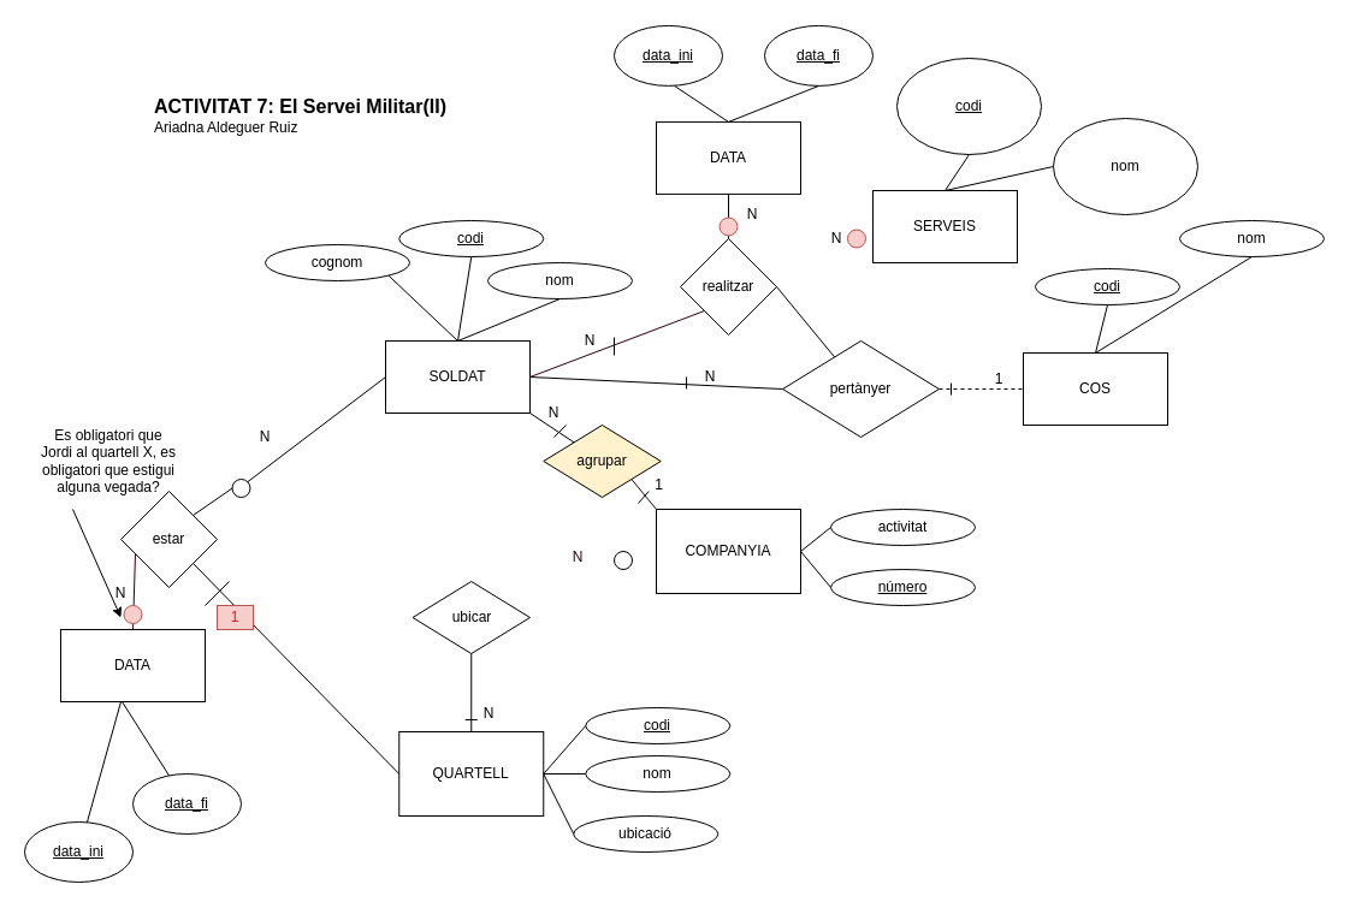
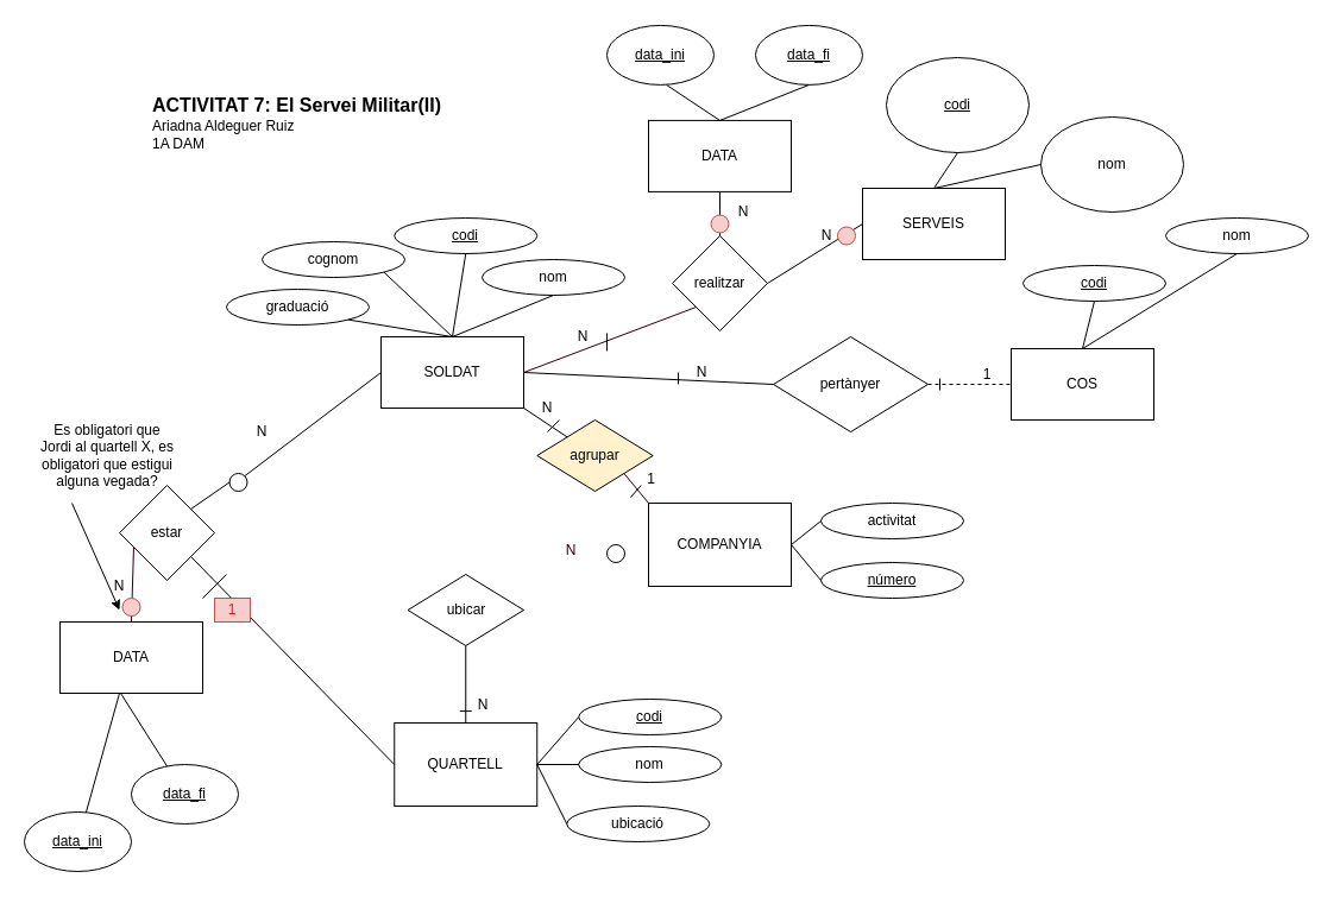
  <mxCell id="0" />
  <mxCell id="1" parent="0" />
  <mxCell id="2" value="SOLDAT" style="rounded=0;whiteSpace=wrap;html=1;" parent="1" vertex="1"><mxGeometry x="320" y="283" width="120" height="60" as="geometry" /></mxCell>
  <mxCell id="3" value="COS" style="rounded=0;whiteSpace=wrap;html=1;" parent="1" vertex="1"><mxGeometry x="850" y="293" width="120" height="60" as="geometry" /></mxCell>
  <mxCell id="4" value="COMPANYIA" style="rounded=0;whiteSpace=wrap;html=1;" parent="1" vertex="1"><mxGeometry x="545" y="423" width="120" height="70" as="geometry" /></mxCell>
  <mxCell id="5" value="pertànyer" style="rhombus;whiteSpace=wrap;html=1;" parent="1" vertex="1"><mxGeometry x="650" y="283" width="130" height="80" as="geometry" /></mxCell>
  <mxCell id="6" value="" style="endArrow=none;html=1;entryX=0;entryY=0.5;entryDx=0;entryDy=0;exitX=1;exitY=0.5;exitDx=0;exitDy=0;" parent="1" source="2" target="5" edge="1"><mxGeometry width="50" height="50" relative="1" as="geometry"><mxPoint x="580" y="563" as="sourcePoint" /><mxPoint x="630" y="513" as="targetPoint" /></mxGeometry></mxCell>
  <mxCell id="7" value="" style="endArrow=none;html=1;entryX=0;entryY=0.5;entryDx=0;entryDy=0;exitX=1;exitY=0.5;exitDx=0;exitDy=0;dashed=1;" parent="1" source="5" target="3" edge="1"><mxGeometry width="50" height="50" relative="1" as="geometry"><mxPoint x="615" y="363" as="sourcePoint" /><mxPoint x="615" y="433" as="targetPoint" /></mxGeometry></mxCell>
  <mxCell id="8" value="nom" style="ellipse;whiteSpace=wrap;html=1;" parent="1" vertex="1"><mxGeometry x="405" y="218" width="120" height="30" as="geometry" /></mxCell>
  <mxCell id="9" value="&lt;u&gt;codi&lt;/u&gt;" style="ellipse;whiteSpace=wrap;html=1;" parent="1" vertex="1"><mxGeometry x="331.25" y="183" width="120" height="30" as="geometry" /></mxCell>
  <mxCell id="10" value="cognom" style="ellipse;whiteSpace=wrap;html=1;" parent="1" vertex="1"><mxGeometry x="220" y="203" width="120" height="30" as="geometry" /></mxCell>
+ <mxCell id="11" value="graduació" style="ellipse;whiteSpace=wrap;html=1;" parent="1" vertex="1"><mxGeometry x="190" y="243" width="120" height="30" as="geometry" /></mxCell>
  <mxCell id="12" value="&lt;u&gt;codi&lt;/u&gt;" style="ellipse;whiteSpace=wrap;html=1;" parent="1" vertex="1"><mxGeometry x="860" y="223" width="120" height="30" as="geometry" /></mxCell>
  <mxCell id="13" value="nom" style="ellipse;whiteSpace=wrap;html=1;" parent="1" vertex="1"><mxGeometry x="980" y="183" width="120" height="30" as="geometry" /></mxCell>
  <mxCell id="14" value="activitat" style="ellipse;whiteSpace=wrap;html=1;" parent="1" vertex="1"><mxGeometry x="690" y="423" width="120" height="30" as="geometry" /></mxCell>
  <mxCell id="15" value="&lt;u&gt;número&lt;/u&gt;" style="ellipse;whiteSpace=wrap;html=1;" parent="1" vertex="1"><mxGeometry x="690" y="473" width="120" height="30" as="geometry" /></mxCell>
  <mxCell id="16" value="" style="endArrow=none;html=1;entryX=0;entryY=0.5;entryDx=0;entryDy=0;exitX=1;exitY=0.5;exitDx=0;exitDy=0;" parent="1" source="4" target="14" edge="1"><mxGeometry width="50" height="50" relative="1" as="geometry"><mxPoint x="615" y="363" as="sourcePoint" /><mxPoint x="615" y="433" as="targetPoint" /></mxGeometry></mxCell>
  <mxCell id="17" value="" style="endArrow=none;html=1;entryX=0;entryY=0.5;entryDx=0;entryDy=0;exitX=1;exitY=0.5;exitDx=0;exitDy=0;" parent="1" source="4" target="15" edge="1"><mxGeometry width="50" height="50" relative="1" as="geometry"><mxPoint x="625" y="373" as="sourcePoint" /><mxPoint x="625" y="443" as="targetPoint" /></mxGeometry></mxCell>
  <mxCell id="18" value="" style="endArrow=none;html=1;entryX=0.5;entryY=0;entryDx=0;entryDy=0;exitX=0.5;exitY=1;exitDx=0;exitDy=0;" parent="1" source="12" target="3" edge="1"><mxGeometry width="50" height="50" relative="1" as="geometry"><mxPoint x="849.5" y="253" as="sourcePoint" /><mxPoint x="849.5" y="323" as="targetPoint" /></mxGeometry></mxCell>
  <mxCell id="19" value="" style="endArrow=none;html=1;entryX=0.5;entryY=1;entryDx=0;entryDy=0;" parent="1" target="13" edge="1"><mxGeometry width="50" height="50" relative="1" as="geometry"><mxPoint x="910" y="293" as="sourcePoint" /><mxPoint x="829.5" y="353" as="targetPoint" /></mxGeometry></mxCell>
  <mxCell id="20" value="" style="endArrow=none;html=1;entryX=0.5;entryY=1;entryDx=0;entryDy=0;exitX=0.5;exitY=0;exitDx=0;exitDy=0;" parent="1" source="2" target="8" edge="1"><mxGeometry width="50" height="50" relative="1" as="geometry"><mxPoint x="615" y="363" as="sourcePoint" /><mxPoint x="615" y="433" as="targetPoint" /></mxGeometry></mxCell>
  <mxCell id="21" value="" style="endArrow=none;html=1;entryX=0.5;entryY=1;entryDx=0;entryDy=0;exitX=0.5;exitY=0;exitDx=0;exitDy=0;" parent="1" source="2" target="9" edge="1"><mxGeometry width="50" height="50" relative="1" as="geometry"><mxPoint x="390" y="283" as="sourcePoint" /><mxPoint x="625" y="443" as="targetPoint" /></mxGeometry></mxCell>
  <mxCell id="22" value="" style="endArrow=none;html=1;entryX=1;entryY=1;entryDx=0;entryDy=0;exitX=0.5;exitY=0;exitDx=0;exitDy=0;" parent="1" source="2" target="10" edge="1"><mxGeometry width="50" height="50" relative="1" as="geometry"><mxPoint x="635" y="383" as="sourcePoint" /><mxPoint x="635" y="453" as="targetPoint" /></mxGeometry></mxCell>
+ <mxCell id="23" value="" style="endArrow=none;html=1;entryX=1;entryY=1;entryDx=0;entryDy=0;exitX=0.5;exitY=0;exitDx=0;exitDy=0;" parent="1" source="2" target="11" edge="1"><mxGeometry width="50" height="50" relative="1" as="geometry"><mxPoint x="410" y="283" as="sourcePoint" /><mxPoint x="645" y="463" as="targetPoint" /></mxGeometry></mxCell>
  <mxCell id="24" value="ubicar" style="rhombus;whiteSpace=wrap;html=1;" parent="1" vertex="1"><mxGeometry x="342.5" y="483" width="97.5" height="60" as="geometry" /></mxCell>
  <mxCell id="25" value="QUARTELL" style="rounded=0;whiteSpace=wrap;html=1;" parent="1" vertex="1"><mxGeometry x="331.25" y="608" width="120" height="70" as="geometry" /></mxCell>
  <mxCell id="26" value="" style="endArrow=none;html=1;entryX=0.5;entryY=0;entryDx=0;entryDy=0;" parent="1" target="25" edge="1"><mxGeometry width="50" height="50" relative="1" as="geometry"><mxPoint x="391.25" y="543" as="sourcePoint" /><mxPoint x="511.25" y="558" as="targetPoint" /></mxGeometry></mxCell>
  <mxCell id="27" value="&lt;u&gt;codi&lt;/u&gt;" style="ellipse;whiteSpace=wrap;html=1;" parent="1" vertex="1"><mxGeometry x="486.25" y="588" width="120" height="30" as="geometry" /></mxCell>
  <mxCell id="28" value="nom" style="ellipse;whiteSpace=wrap;html=1;" parent="1" vertex="1"><mxGeometry x="486.25" y="628" width="120" height="30" as="geometry" /></mxCell>
  <mxCell id="29" value="ubicació" style="ellipse;whiteSpace=wrap;html=1;" parent="1" vertex="1"><mxGeometry x="476.25" y="678" width="120" height="30" as="geometry" /></mxCell>
  <mxCell id="30" value="" style="endArrow=none;html=1;entryX=0;entryY=0.5;entryDx=0;entryDy=0;exitX=1;exitY=0.5;exitDx=0;exitDy=0;" parent="1" source="25" target="27" edge="1"><mxGeometry width="50" height="50" relative="1" as="geometry"><mxPoint x="521.25" y="573" as="sourcePoint" /><mxPoint x="316.25" y="573" as="targetPoint" /></mxGeometry></mxCell>
  <mxCell id="31" value="" style="endArrow=none;html=1;entryX=0;entryY=0.5;entryDx=0;entryDy=0;exitX=1;exitY=0.5;exitDx=0;exitDy=0;" parent="1" source="25" target="28" edge="1"><mxGeometry width="50" height="50" relative="1" as="geometry"><mxPoint x="531.25" y="583" as="sourcePoint" /><mxPoint x="326.25" y="583" as="targetPoint" /></mxGeometry></mxCell>
  <mxCell id="32" value="" style="endArrow=none;html=1;entryX=1;entryY=0.5;entryDx=0;entryDy=0;exitX=0;exitY=0.5;exitDx=0;exitDy=0;" parent="1" source="29" target="25" edge="1"><mxGeometry width="50" height="50" relative="1" as="geometry"><mxPoint x="541.25" y="593" as="sourcePoint" /><mxPoint x="336.25" y="593" as="targetPoint" /></mxGeometry></mxCell>
  <mxCell id="33" value="N" style="text;html=1;strokeColor=none;fillColor=none;align=center;verticalAlign=middle;whiteSpace=wrap;rounded=0;" parent="1" vertex="1"><mxGeometry x="386.25" y="583" width="40" height="20" as="geometry" /></mxCell>
  <mxCell id="34" value="" style="endArrow=none;html=1;" parent="1" edge="1"><mxGeometry width="50" height="50" relative="1" as="geometry"><mxPoint x="386.25" y="598" as="sourcePoint" /><mxPoint x="396.25" y="598" as="targetPoint" /></mxGeometry></mxCell>
  <mxCell id="35" value="&lt;font color=&quot;#33001a&quot;&gt;N&lt;/font&gt;" style="text;html=1;strokeColor=none;fillColor=none;align=center;verticalAlign=middle;whiteSpace=wrap;rounded=0;" parent="1" vertex="1"><mxGeometry x="460" y="453" width="40" height="20" as="geometry" /></mxCell>
  <mxCell id="36" value="N" style="text;html=1;strokeColor=none;fillColor=none;align=center;verticalAlign=middle;whiteSpace=wrap;rounded=0;" parent="1" vertex="1"><mxGeometry x="570" y="303" width="40" height="20" as="geometry" /></mxCell>
  <mxCell id="37" value="" style="endArrow=none;html=1;" parent="1" edge="1"><mxGeometry width="50" height="50" relative="1" as="geometry"><mxPoint x="570" y="323" as="sourcePoint" /><mxPoint x="570" y="313" as="targetPoint" /></mxGeometry></mxCell>
  <mxCell id="38" value="" style="endArrow=none;html=1;" parent="1" edge="1"><mxGeometry width="50" height="50" relative="1" as="geometry"><mxPoint x="790" y="328" as="sourcePoint" /><mxPoint x="790" y="318" as="targetPoint" /></mxGeometry></mxCell>
  <mxCell id="39" value="&lt;b style=&quot;font-size: 16px&quot;&gt;ACTIVITAT 7: El Servei Militar(II)&lt;/b&gt;" style="text;html=1;strokeColor=none;fillColor=none;align=left;verticalAlign=middle;whiteSpace=wrap;rounded=0;fontSize=16;" parent="1" vertex="1"><mxGeometry x="126.25" y="83" width="260" height="10" as="geometry" /></mxCell>
  <mxCell id="40" value="Ariadna Aldeguer Ruiz" style="text;html=1;strokeColor=none;fillColor=none;align=left;verticalAlign=middle;whiteSpace=wrap;rounded=0;" parent="1" vertex="1"><mxGeometry x="126.25" y="100.91" width="200" height="10" as="geometry" /></mxCell>
+ <mxCell id="41" value="1A DAM" style="text;html=1;strokeColor=none;fillColor=none;align=left;verticalAlign=middle;whiteSpace=wrap;rounded=0;" parent="1" vertex="1"><mxGeometry x="126.25" y="110.91" width="70" height="20" as="geometry" /></mxCell>
  <mxCell id="42" value="" style="endArrow=none;html=1;entryX=1;entryY=1;entryDx=0;entryDy=0;fillColor=#d5e8d4;startArrow=none;startFill=0;endSize=7;strokeWidth=1;startSize=9;" parent="1" source="43" target="2" edge="1"><mxGeometry width="50" height="50" relative="1" as="geometry"><mxPoint x="470" y="373" as="sourcePoint" /><mxPoint x="590" y="573" as="targetPoint" /></mxGeometry></mxCell>
  <mxCell id="43" value="agrupar" style="rhombus;whiteSpace=wrap;html=1;fillColor=#fff2cc;" parent="1" vertex="1"><mxGeometry x="451.25" y="353" width="97.5" height="60" as="geometry" /></mxCell>
  <mxCell id="44" value="" style="endArrow=none;html=1;entryX=1;entryY=1;entryDx=0;entryDy=0;fillColor=#d5e8d4;exitX=0;exitY=0;exitDx=0;exitDy=0;strokeColor=#33001A;" parent="1" source="4" target="43" edge="1"><mxGeometry width="50" height="50" relative="1" as="geometry"><mxPoint x="480" y="383" as="sourcePoint" /><mxPoint x="450" y="353" as="targetPoint" /></mxGeometry></mxCell>
  <mxCell id="45" value="N" style="text;html=1;fillColor=none;align=center;verticalAlign=middle;whiteSpace=wrap;rounded=0;" parent="1" vertex="1"><mxGeometry x="440" y="333" width="40" height="20" as="geometry" /></mxCell>
  <mxCell id="46" value="1" style="text;html=1;strokeColor=none;fillColor=none;align=center;verticalAlign=middle;whiteSpace=wrap;rounded=0;" parent="1" vertex="1"><mxGeometry x="525" y="393" width="45" height="20" as="geometry" /></mxCell>
  <mxCell id="47" value="" style="endArrow=none;html=1;" parent="1" edge="1"><mxGeometry width="50" height="50" relative="1" as="geometry"><mxPoint x="470" y="353" as="sourcePoint" /><mxPoint x="460" y="363" as="targetPoint" /></mxGeometry></mxCell>
  <mxCell id="48" value="" style="endArrow=none;html=1;" parent="1" edge="1"><mxGeometry width="50" height="50" relative="1" as="geometry"><mxPoint x="538.75" y="408" as="sourcePoint" /><mxPoint x="530" y="418" as="targetPoint" /></mxGeometry></mxCell>
  <mxCell id="49" value="1" style="text;html=1;strokeColor=none;fillColor=none;align=center;verticalAlign=middle;whiteSpace=wrap;rounded=0;" parent="1" vertex="1"><mxGeometry x="810" y="305" width="40" height="20" as="geometry" /></mxCell>
  <mxCell id="50" value="estar" style="rhombus;whiteSpace=wrap;html=1;" parent="1" vertex="1"><mxGeometry x="100" y="408" width="80" height="80" as="geometry" /></mxCell>
  <mxCell id="51" value="" style="endArrow=none;html=1;entryX=1;entryY=0;entryDx=0;entryDy=0;fillColor=#d5e8d4;startArrow=none;startFill=0;endSize=7;strokeWidth=1;startSize=9;exitX=0;exitY=0.5;exitDx=0;exitDy=0;" parent="1" source="56" target="50" edge="1"><mxGeometry width="50" height="50" relative="1" as="geometry"><mxPoint x="486.6" y="377.4" as="sourcePoint" /><mxPoint x="450" y="353" as="targetPoint" /></mxGeometry></mxCell>
  <mxCell id="52" value="" style="endArrow=none;html=1;entryX=1;entryY=1;entryDx=0;entryDy=0;fillColor=#d5e8d4;startArrow=none;startFill=0;endSize=7;strokeWidth=1;startSize=9;exitX=0;exitY=0.5;exitDx=0;exitDy=0;" parent="1" source="25" target="50" edge="1"><mxGeometry width="50" height="50" relative="1" as="geometry"><mxPoint x="496.6" y="387.4" as="sourcePoint" /><mxPoint x="460" y="363" as="targetPoint" /></mxGeometry></mxCell>
  <mxCell id="53" value="&lt;font color=&quot;#ff0f0f&quot;&gt;1&lt;/font&gt;" style="text;html=1;strokeColor=#b85450;fillColor=#f8cecc;align=center;verticalAlign=middle;whiteSpace=wrap;rounded=0;" parent="1" vertex="1"><mxGeometry x="180" y="503" width="30" height="20" as="geometry" /></mxCell>
  <mxCell id="54" value="N" style="text;html=1;strokeColor=none;fillColor=none;align=center;verticalAlign=middle;whiteSpace=wrap;rounded=0;" parent="1" vertex="1"><mxGeometry x="200" y="353" width="40" height="20" as="geometry" /></mxCell>
  <mxCell id="55" value="" style="endArrow=none;html=1;" parent="1" edge="1"><mxGeometry width="50" height="50" relative="1" as="geometry"><mxPoint x="170" y="503" as="sourcePoint" /><mxPoint x="190" y="483" as="targetPoint" /></mxGeometry></mxCell>
  <mxCell id="56" value="" style="ellipse;whiteSpace=wrap;html=1;aspect=fixed;" parent="1" vertex="1"><mxGeometry x="192.5" y="398" width="15" height="15" as="geometry" /></mxCell>
  <mxCell id="57" value="" style="endArrow=none;html=1;entryX=1;entryY=0;entryDx=0;entryDy=0;fillColor=#d5e8d4;startArrow=none;startFill=0;endSize=7;strokeWidth=1;startSize=9;exitX=0;exitY=0.5;exitDx=0;exitDy=0;" parent="1" source="2" target="56" edge="1"><mxGeometry width="50" height="50" relative="1" as="geometry"><mxPoint x="320" y="313" as="sourcePoint" /><mxPoint x="160" y="428" as="targetPoint" /></mxGeometry></mxCell>
  <mxCell id="58" style="edgeStyle=orthogonalEdgeStyle;rounded=0;orthogonalLoop=1;jettySize=auto;html=1;exitX=0.5;exitY=1;exitDx=0;exitDy=0;startArrow=none;startFill=0;startSize=9;endSize=7;strokeColor=#FF2C14;strokeWidth=1;" parent="1" source="33" target="33" edge="1"><mxGeometry relative="1" as="geometry" /></mxCell>
  <mxCell id="59" value="DATA" style="rounded=0;whiteSpace=wrap;html=1;" parent="1" vertex="1"><mxGeometry x="50" y="523" width="120" height="60" as="geometry" /></mxCell>
  <mxCell id="60" value="&lt;u&gt;data_ini&lt;/u&gt;" style="ellipse;whiteSpace=wrap;html=1;" parent="1" vertex="1"><mxGeometry y="683" width="90" height="50" as="geometry" x="20" /></mxCell>
  <mxCell id="61" value="&lt;u&gt;data_fi&lt;/u&gt;" style="ellipse;whiteSpace=wrap;html=1;" parent="1" vertex="1"><mxGeometry x="110" y="643" width="90" height="50" as="geometry" /></mxCell>
  <mxCell id="62" value="" style="endArrow=none;html=1;exitX=0.425;exitY=1;exitDx=0;exitDy=0;exitPerimeter=0;" parent="1" source="59" target="61" edge="1"><mxGeometry width="50" height="50" relative="1" as="geometry"><mxPoint x="360" y="753" as="sourcePoint" /><mxPoint x="360" y="788" as="targetPoint" /></mxGeometry></mxCell>
  <mxCell id="63" value="" style="endArrow=none;html=1;" parent="1" target="60" edge="1"><mxGeometry width="50" height="50" relative="1" as="geometry"><mxPoint x="100" y="583" as="sourcePoint" /><mxPoint x="370" y="798" as="targetPoint" /></mxGeometry></mxCell>
  <mxCell id="64" value="" style="endArrow=none;html=1;strokeColor=#33001A;entryX=0.15;entryY=0.646;entryDx=0;entryDy=0;exitX=0.5;exitY=0;exitDx=0;exitDy=0;entryPerimeter=0;" parent="1" source="59" target="50" edge="1"><mxGeometry width="50" height="50" relative="1" as="geometry"><mxPoint x="440" y="573" as="sourcePoint" /><mxPoint x="490" y="523" as="targetPoint" /></mxGeometry></mxCell>
  <mxCell id="65" value="N" style="text;html=1;strokeColor=none;fillColor=none;align=center;verticalAlign=middle;whiteSpace=wrap;rounded=0;" parent="1" vertex="1"><mxGeometry x="80" y="483" width="40" height="20" as="geometry" /></mxCell>
  <mxCell id="66" value="SERVEIS" style="rounded=0;whiteSpace=wrap;html=1;" parent="1" vertex="1"><mxGeometry x="725" y="158" width="120" height="60" as="geometry" /></mxCell>
  <mxCell id="67" value="&lt;u&gt;codi&lt;/u&gt;" style="ellipse;whiteSpace=wrap;html=1;" parent="1" vertex="1"><mxGeometry x="745" y="48" width="120" height="80" as="geometry" /></mxCell>
  <mxCell id="68" value="nom" style="ellipse;whiteSpace=wrap;html=1;" parent="1" vertex="1"><mxGeometry x="875" y="98" width="120" height="80" as="geometry" /></mxCell>
  <mxCell id="69" value="" style="endArrow=none;html=1;entryX=0.5;entryY=0;entryDx=0;entryDy=0;exitX=0.5;exitY=1;exitDx=0;exitDy=0;" parent="1" source="67" target="66" edge="1"><mxGeometry width="50" height="50" relative="1" as="geometry"><mxPoint x="725" y="418" as="sourcePoint" /><mxPoint x="775" y="368" as="targetPoint" /></mxGeometry></mxCell>
  <mxCell id="70" value="" style="endArrow=none;html=1;exitX=0;exitY=0.5;exitDx=0;exitDy=0;" parent="1" source="68" edge="1"><mxGeometry width="50" height="50" relative="1" as="geometry"><mxPoint x="815" y="138" as="sourcePoint" /><mxPoint x="785" y="158" as="targetPoint" /></mxGeometry></mxCell>
  <mxCell id="71" value="realitzar" style="rhombus;whiteSpace=wrap;html=1;" parent="1" vertex="1"><mxGeometry x="565" y="198" width="80" height="80" as="geometry" /></mxCell>
- <mxCell id="72" value="" style="endArrow=none;html=1;exitX=1;exitY=0.5;exitDx=0;exitDy=0;" parent="1" source="71" target="5" edge="1"><mxGeometry width="50" height="50" relative="1" as="geometry"><mxPoint x="565" y="188" as="sourcePoint" /><mxPoint x="495" y="198" as="targetPoint" /></mxGeometry></mxCell>
+ <mxCell id="72" value="" style="endArrow=none;html=1;entryX=0;entryY=0.5;entryDx=0;entryDy=0;exitX=1;exitY=0.5;exitDx=0;exitDy=0;" parent="1" source="71" target="66" edge="1"><mxGeometry width="50" height="50" relative="1" as="geometry"><mxPoint x="565" y="188" as="sourcePoint" /><mxPoint x="495" y="198" as="targetPoint" /></mxGeometry></mxCell>
  <mxCell id="73" value="N" style="text;html=1;strokeColor=none;fillColor=none;align=center;verticalAlign=middle;whiteSpace=wrap;rounded=0;" parent="1" vertex="1"><mxGeometry x="675" y="188" width="40" height="20" as="geometry" /></mxCell>
  <mxCell id="74" value="DATA" style="rounded=0;whiteSpace=wrap;html=1;" parent="1" vertex="1"><mxGeometry x="545" y="100.91" width="120" height="60" as="geometry" /></mxCell>
  <mxCell id="75" value="&lt;u&gt;data_fi&lt;/u&gt;" style="ellipse;whiteSpace=wrap;html=1;" parent="1" vertex="1"><mxGeometry x="635" y="20.91" width="90" height="50" as="geometry" /></mxCell>
  <mxCell id="76" value="" style="endArrow=none;html=1;entryX=0.5;entryY=1;entryDx=0;entryDy=0;exitX=0.5;exitY=0;exitDx=0;exitDy=0;" parent="1" source="74" edge="1"><mxGeometry width="50" height="50" relative="1" as="geometry"><mxPoint x="815" y="180.91" as="sourcePoint" /><mxPoint x="560" y="70.91" as="targetPoint" /></mxGeometry></mxCell>
  <mxCell id="77" value="" style="endArrow=none;html=1;entryX=0.5;entryY=1;entryDx=0;entryDy=0;" parent="1" target="75" edge="1"><mxGeometry width="50" height="50" relative="1" as="geometry"><mxPoint x="605" y="100.91" as="sourcePoint" /><mxPoint x="570" y="80.91" as="targetPoint" /></mxGeometry></mxCell>
  <mxCell id="78" value="" style="endArrow=none;html=1;entryX=0.5;entryY=1;entryDx=0;entryDy=0;exitX=0.5;exitY=0;exitDx=0;exitDy=0;" parent="1" source="71" target="74" edge="1"><mxGeometry width="50" height="50" relative="1" as="geometry"><mxPoint x="625" y="78" as="sourcePoint" /><mxPoint x="580" y="48" as="targetPoint" /></mxGeometry></mxCell>
  <mxCell id="79" value="N" style="text;html=1;strokeColor=none;fillColor=none;align=center;verticalAlign=middle;whiteSpace=wrap;rounded=0;" parent="1" vertex="1"><mxGeometry x="605" y="168" width="40" height="20" as="geometry" /></mxCell>
  <mxCell id="80" value="" style="endArrow=none;html=1;strokeColor=#33001A;entryX=1;entryY=0.5;entryDx=0;entryDy=0;exitX=0;exitY=1;exitDx=0;exitDy=0;" parent="1" source="71" target="2" edge="1"><mxGeometry width="50" height="50" relative="1" as="geometry"><mxPoint x="490" y="463" as="sourcePoint" /><mxPoint x="540" y="413" as="targetPoint" /></mxGeometry></mxCell>
  <mxCell id="81" value="&lt;u&gt;data_ini&lt;/u&gt;" style="ellipse;whiteSpace=wrap;html=1;" parent="1" vertex="1"><mxGeometry x="510" y="20.91" width="90" height="50" as="geometry" /></mxCell>
  <mxCell id="82" value="N" style="text;html=1;strokeColor=none;fillColor=none;align=center;verticalAlign=middle;whiteSpace=wrap;rounded=0;" parent="1" vertex="1"><mxGeometry x="470" y="273" width="40" height="20" as="geometry" /></mxCell>
  <mxCell id="83" value="" style="endArrow=none;html=1;entryX=1;entryY=0;entryDx=0;entryDy=0;exitX=1;exitY=0.75;exitDx=0;exitDy=0;" parent="1" edge="1"><mxGeometry width="50" height="50" relative="1" as="geometry"><mxPoint x="510" y="295" as="sourcePoint" /><mxPoint x="510" y="280" as="targetPoint" /></mxGeometry></mxCell>
  <mxCell id="84" value="" style="ellipse;whiteSpace=wrap;html=1;aspect=fixed;" parent="1" vertex="1"><mxGeometry x="510" y="458" width="15" height="15" as="geometry" /></mxCell>
  <mxCell id="85" value="" style="ellipse;whiteSpace=wrap;html=1;aspect=fixed;fillColor=#f8cecc;strokeColor=#b85450;" vertex="1" parent="1"><mxGeometry x="102.5" y="503" width="15" height="15" as="geometry" /></mxCell>
  <mxCell id="86" value="Es obligatori que Jordi al quartell X, es obligatori que estigui alguna vegada?" style="text;html=1;strokeColor=none;fillColor=none;align=center;verticalAlign=middle;whiteSpace=wrap;rounded=0;" vertex="1" parent="1"><mxGeometry x="30" y="373" width="120" height="20" as="geometry" /></mxCell>
  <mxCell id="87" value="" style="endArrow=classic;html=1;" edge="1" parent="1"><mxGeometry width="50" height="50" relative="1" as="geometry"><mxPoint x="60" y="423" as="sourcePoint" /><mxPoint x="100" y="513" as="targetPoint" /></mxGeometry></mxCell>
  <mxCell id="88" value="" style="ellipse;whiteSpace=wrap;html=1;aspect=fixed;fillColor=#f8cecc;strokeColor=#b85450;" vertex="1" parent="1"><mxGeometry x="597.5" y="180.5" width="15" height="15" as="geometry" /></mxCell>
  <mxCell id="89" value="" style="ellipse;whiteSpace=wrap;html=1;aspect=fixed;fillColor=#f8cecc;strokeColor=#b85450;" vertex="1" parent="1"><mxGeometry x="704" y="190.5" width="15" height="15" as="geometry" /></mxCell>
